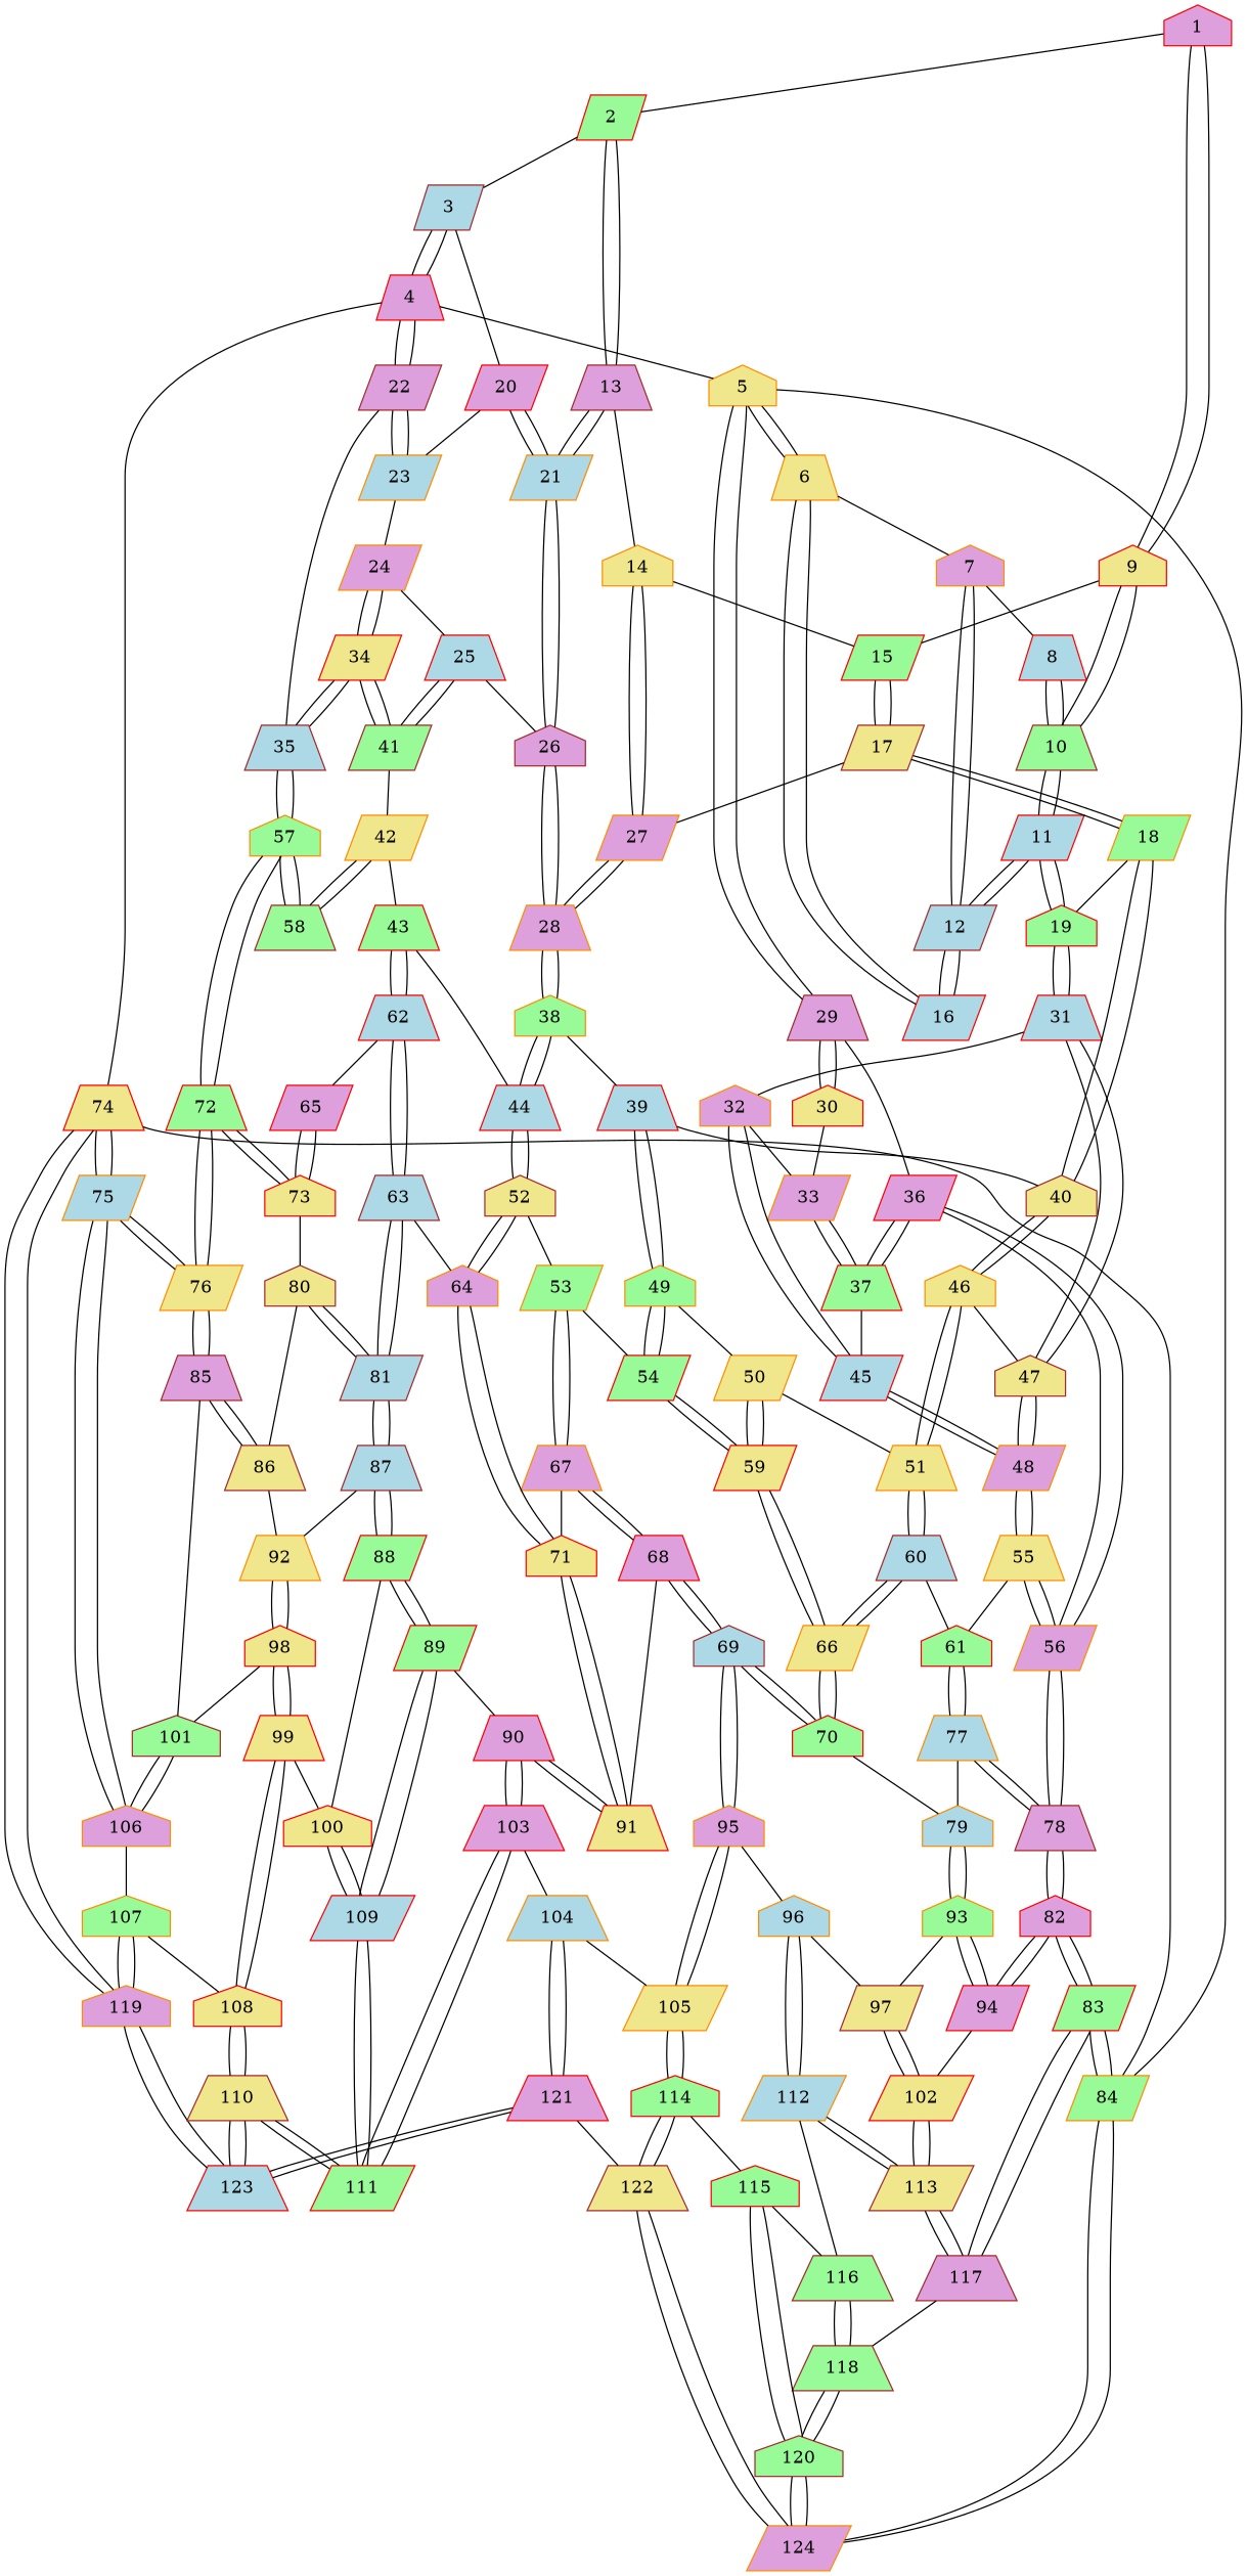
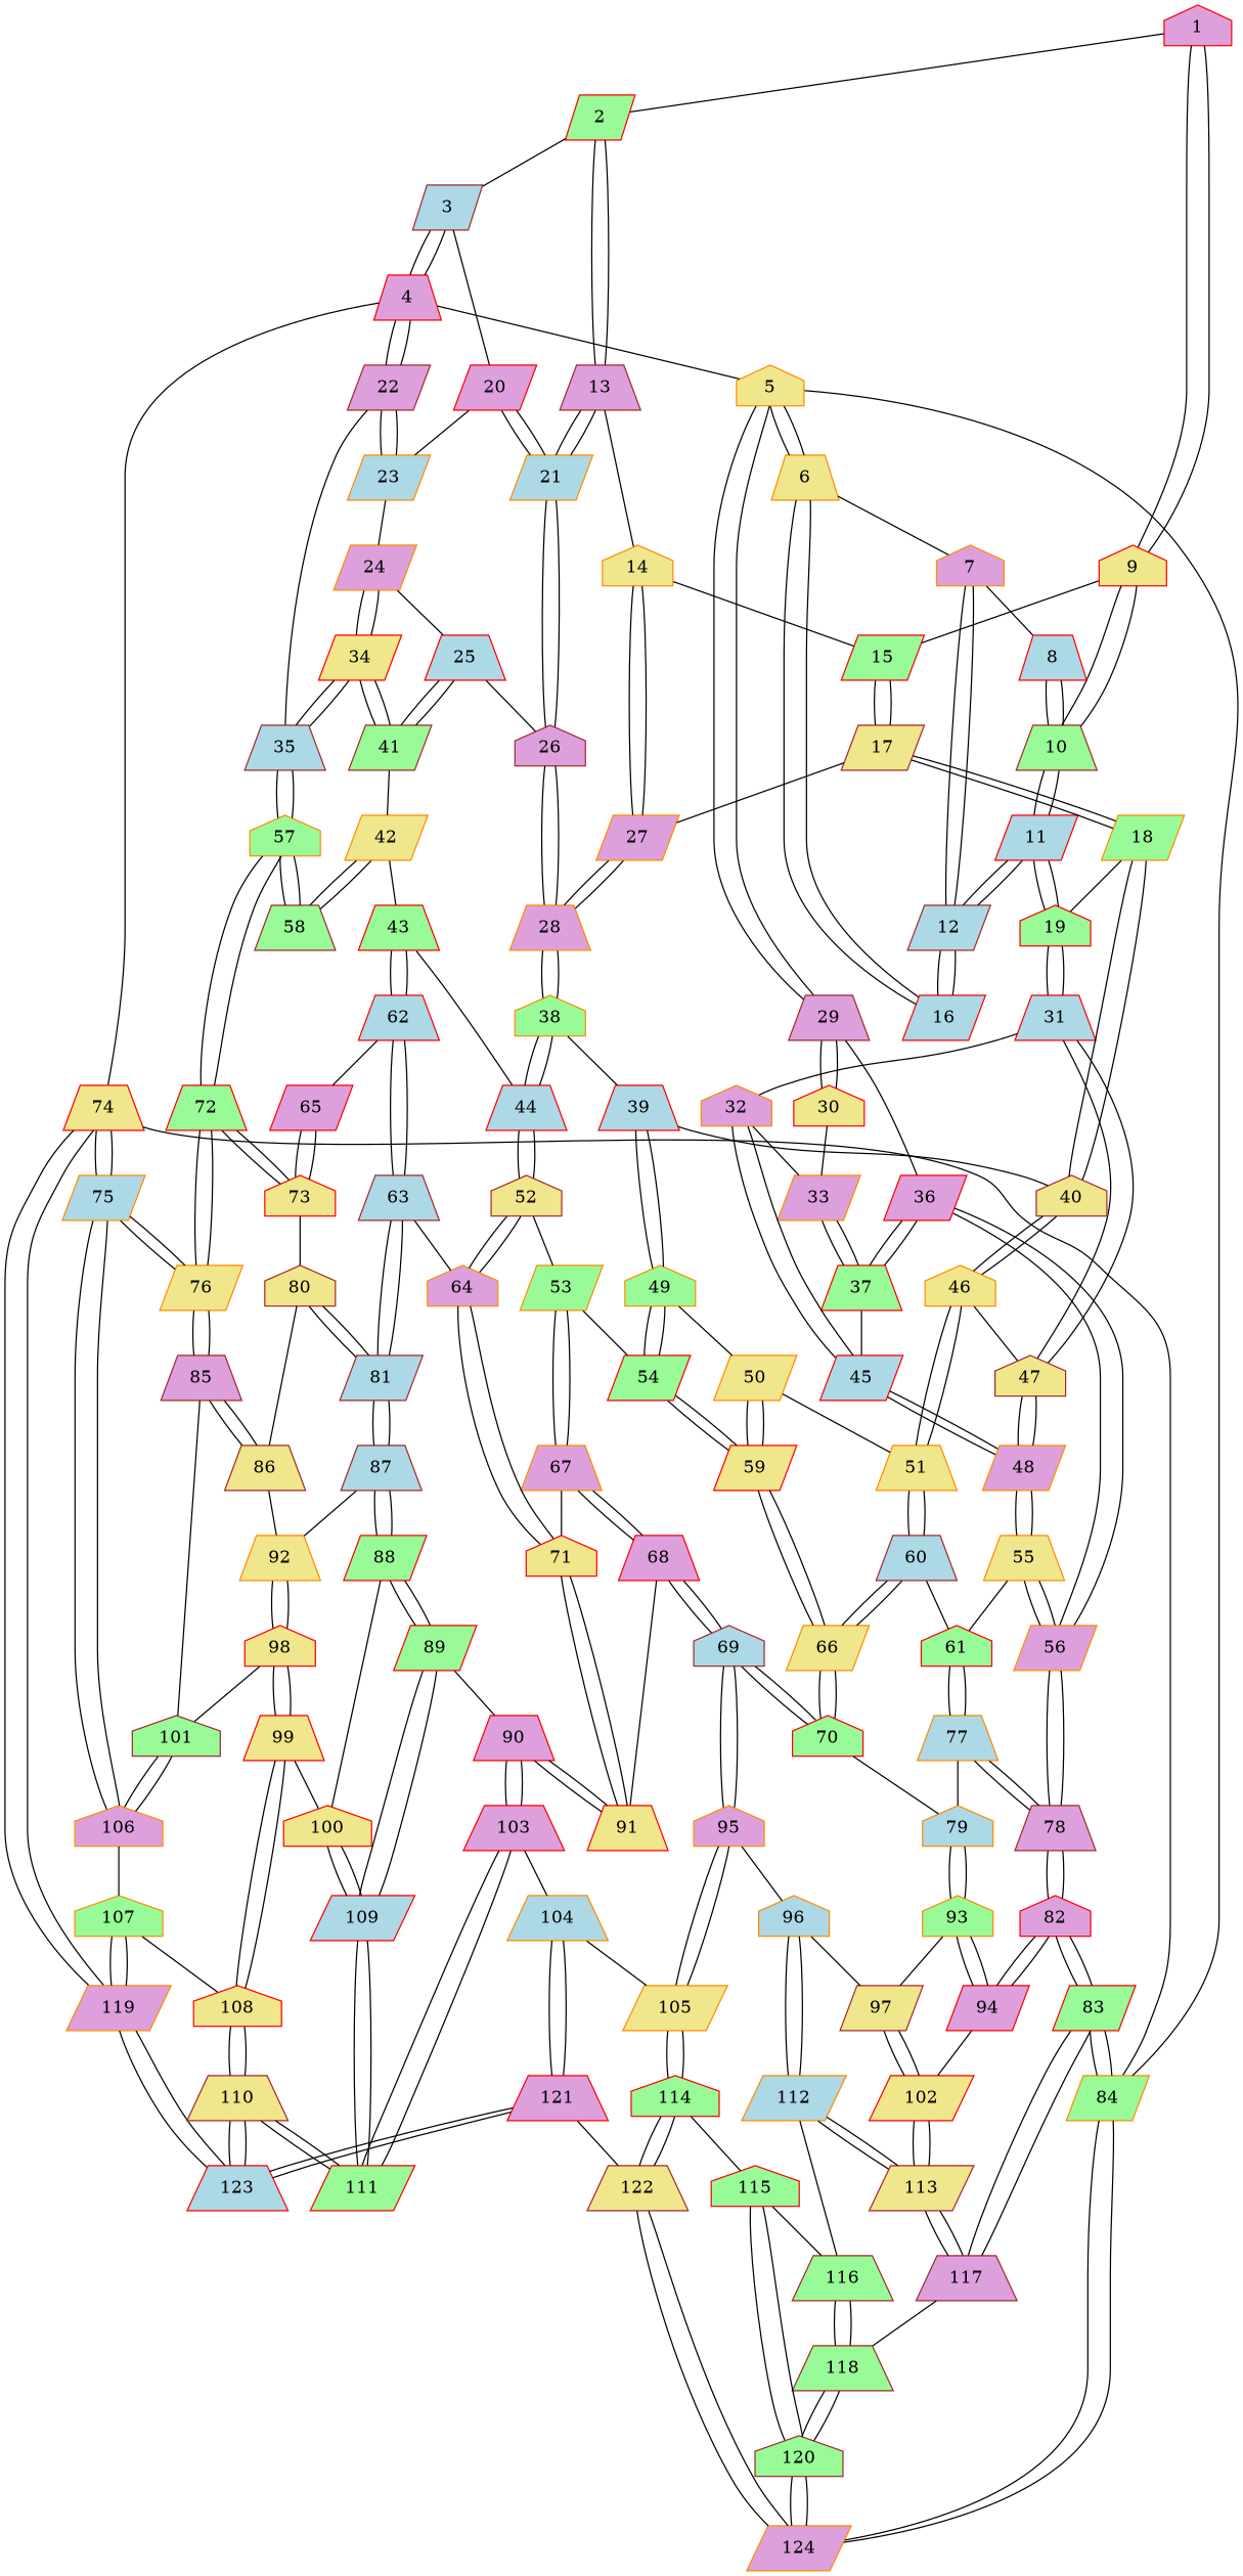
  graph {
    node [color=red fillcolor=khaki shape=parallelogram style=filled]
    1 [fillcolor=plum shape=house]
    2 [fillcolor=palegreen]
    9 [shape=house]
    3 [color=brown fillcolor=lightblue]
    13 [color=brown fillcolor=plum shape=trapezium]
    10 [color=brown fillcolor=palegreen shape=trapezium]
    15 [fillcolor=palegreen]
    4 [fillcolor=plum shape=trapezium]
    20 [fillcolor=plum]
    14 [color=darkorange shape=house]
    21 [color=darkorange fillcolor=lightblue]
    5 [color=darkorange shape=house]
    22 [color=brown fillcolor=plum]
    74 [shape=trapezium]
    23 [color=darkorange fillcolor=lightblue]
    6 [color=darkorange shape=trapezium]
    29 [color=brown fillcolor=plum shape=trapezium]
    84 [color=darkorange fillcolor=palegreen]
    35 [color=brown fillcolor=lightblue shape=trapezium]
    75 [color=darkorange fillcolor=lightblue]
-   119 [color=darkorange fillcolor=plum shape=house]
+   119 [color=darkorange fillcolor=plum]
    7 [color=darkorange fillcolor=plum shape=house]
    16 [fillcolor=lightblue]
    30 [shape=house]
    36 [fillcolor=plum]
    124 [color=darkorange fillcolor=plum]
    8 [fillcolor=lightblue shape=trapezium]
    12 [color=brown fillcolor=lightblue]
    11 [fillcolor=lightblue]
    17 [color=brown]
    19 [fillcolor=palegreen shape=house]
    31 [fillcolor=lightblue shape=trapezium]
    27 [color=darkorange fillcolor=plum]
    26 [color=brown fillcolor=plum shape=house]
    28 [color=darkorange fillcolor=plum shape=trapezium]
    18 [color=darkorange fillcolor=palegreen]
    40 [color=brown shape=house]
    46 [color=darkorange shape=house]
    32 [color=darkorange fillcolor=plum shape=house]
    47 [color=brown shape=house]
    24 [color=darkorange fillcolor=plum]
    57 [color=darkorange fillcolor=palegreen shape=house]
    25 [fillcolor=lightblue shape=trapezium]
    34
    41 [color=brown fillcolor=palegreen]
    42 [color=darkorange]
    38 [color=darkorange fillcolor=palegreen shape=house]
    39 [fillcolor=lightblue shape=trapezium]
    44 [fillcolor=lightblue shape=trapezium]
    33 [color=darkorange fillcolor=plum]
    37 [fillcolor=palegreen shape=trapezium]
    56 [color=darkorange fillcolor=plum]
    45 [fillcolor=lightblue]
    48 [color=darkorange fillcolor=plum]
    58 [color=brown fillcolor=palegreen shape=trapezium]
    72 [fillcolor=palegreen shape=trapezium]
    78 [color=brown fillcolor=plum shape=trapezium]
    49 [color=darkorange fillcolor=palegreen shape=house]
    52 [color=brown shape=house]
    50 [color=darkorange]
    54 [fillcolor=palegreen]
    51 [color=darkorange shape=trapezium]
    43 [fillcolor=palegreen shape=trapezium]
    62 [fillcolor=lightblue shape=trapezium]
    65 [fillcolor=plum]
    63 [color=brown fillcolor=lightblue shape=trapezium]
    53 [color=darkorange fillcolor=palegreen]
    64 [color=darkorange fillcolor=plum shape=house]
    55 [color=darkorange shape=trapezium]
    60 [color=brown fillcolor=lightblue shape=trapezium]
    61 [fillcolor=palegreen shape=house]
    59
    66 [color=darkorange]
    67 [color=darkorange fillcolor=plum shape=trapezium]
    71 [shape=house]
    68 [fillcolor=plum shape=trapezium]
    77 [color=darkorange fillcolor=lightblue shape=trapezium]
    82 [fillcolor=plum shape=house]
    73 [shape=house]
    76 [color=darkorange]
    70 [fillcolor=palegreen shape=house]
    79 [color=darkorange fillcolor=lightblue shape=house]
    81 [color=brown fillcolor=lightblue]
    87 [color=brown fillcolor=lightblue shape=trapezium]
    91 [shape=trapezium]
    80 [color=brown shape=house]
    69 [color=brown fillcolor=lightblue shape=house]
    95 [color=darkorange fillcolor=plum shape=house]
    96 [color=darkorange fillcolor=lightblue shape=house]
    105 [color=darkorange]
    93 [color=darkorange fillcolor=palegreen shape=house]
    85 [color=brown fillcolor=plum shape=trapezium]
    86 [color=brown shape=trapezium]
    106 [color=darkorange fillcolor=plum shape=house]
    123 [fillcolor=lightblue shape=trapezium]
    107 [color=darkorange fillcolor=palegreen shape=house]
    101 [color=brown fillcolor=palegreen shape=house]
    83 [fillcolor=palegreen]
    94 [fillcolor=plum]
    97 [color=brown]
    92 [color=darkorange shape=trapezium]
    88 [fillcolor=palegreen]
    117 [color=brown fillcolor=plum shape=trapezium]
    102
    118 [color=brown fillcolor=palegreen shape=trapezium]
    98 [shape=house]
    89 [fillcolor=palegreen]
    100 [shape=house]
    90 [fillcolor=plum shape=trapezium]
    109 [fillcolor=lightblue]
    103 [fillcolor=plum shape=trapezium]
    111 [fillcolor=palegreen]
    104 [color=darkorange fillcolor=lightblue shape=trapezium]
    99 [shape=trapezium]
    113 [color=brown]
    112 [color=darkorange fillcolor=lightblue]
    114 [fillcolor=palegreen shape=house]
    116 [color=brown fillcolor=palegreen shape=trapezium]
    108 [shape=house]
    110 [color=brown shape=trapezium]
    121 [fillcolor=plum shape=trapezium]
    122 [color=brown shape=trapezium]
    115 [fillcolor=palegreen shape=house]
    120 [color=brown fillcolor=palegreen shape=house]
    1 -- 2
    1 -- 9
    1 -- 9
    2 -- 3
    2 -- 13
    2 -- 13
    9 -- 10
    9 -- 10
    9 -- 15
    3 -- 4
    3 -- 4
    3 -- 20
    13 -- 14
    13 -- 21
    13 -- 21
    10 -- 11
    10 -- 11
    15 -- 17
    15 -- 17
    4 -- 5
    4 -- 22
    4 -- 22
    4 -- 74
    20 -- 21
    20 -- 21
    20 -- 23
    14 -- 15
    14 -- 27
    14 -- 27
    21 -- 26
    21 -- 26
    5 -- 6
    5 -- 6
    5 -- 29
    5 -- 29
    5 -- 84
    22 -- 23
    22 -- 23
    22 -- 35
    74 -- 84
    74 -- 75
    74 -- 75
    74 -- 119
    74 -- 119
    23 -- 24
    6 -- 7
    6 -- 16
    6 -- 16
    29 -- 30
    29 -- 30
    29 -- 36
    84 -- 124
    84 -- 124
    35 -- 57
    35 -- 57
    75 -- 76
    75 -- 76
    75 -- 106
    75 -- 106
    119 -- 123
    119 -- 123
    7 -- 8
    7 -- 12
    7 -- 12
    30 -- 33
    36 -- 37
    36 -- 37
    36 -- 56
    36 -- 56
    8 -- 10
    8 -- 10
    12 -- 16
    12 -- 16
    11 -- 12
    11 -- 12
    11 -- 19
    11 -- 19
    17 -- 27
    17 -- 18
    17 -- 18
    19 -- 31
    19 -- 31
    31 -- 32
    31 -- 47
    31 -- 47
    27 -- 28
    27 -- 28
    26 -- 28
    26 -- 28
    28 -- 38
    28 -- 38
    18 -- 19
    18 -- 40
    18 -- 40
    40 -- 46
    40 -- 46
    46 -- 47
    46 -- 51
    46 -- 51
    32 -- 33
    32 -- 45
    32 -- 45
    47 -- 48
    47 -- 48
    24 -- 25
    24 -- 34
    24 -- 34
    57 -- 58
    57 -- 58
    57 -- 72
    57 -- 72
    25 -- 26
    25 -- 41
    25 -- 41
    34 -- 35
    34 -- 35
    34 -- 41
    34 -- 41
    41 -- 42
    42 -- 58
    42 -- 58
    42 -- 43
    38 -- 39
    38 -- 44
    38 -- 44
    39 -- 40
    39 -- 49
    39 -- 49
    44 -- 52
    44 -- 52
    33 -- 37
    33 -- 37
    37 -- 45
    56 -- 78
    56 -- 78
    45 -- 48
    45 -- 48
    48 -- 55
    48 -- 55
    72 -- 73
    72 -- 73
    72 -- 76
    72 -- 76
    78 -- 82
    78 -- 82
    49 -- 50
    49 -- 54
    49 -- 54
    52 -- 53
    52 -- 64
    52 -- 64
    50 -- 51
    50 -- 59
    50 -- 59
    54 -- 59
    54 -- 59
    51 -- 60
    51 -- 60
    43 -- 44
    43 -- 62
    43 -- 62
    62 -- 65
    62 -- 63
    62 -- 63
    65 -- 73
    65 -- 73
    63 -- 64
    63 -- 81
    63 -- 81
    53 -- 54
    53 -- 67
    53 -- 67
    64 -- 71
    64 -- 71
    55 -- 56
    55 -- 56
    55 -- 61
    60 -- 61
    60 -- 66
    60 -- 66
    61 -- 77
    61 -- 77
    59 -- 66
    59 -- 66
    66 -- 70
    66 -- 70
    67 -- 71
    67 -- 68
    67 -- 68
    71 -- 91
    71 -- 91
    68 -- 91
    68 -- 69
    68 -- 69
    77 -- 78
    77 -- 78
    77 -- 79
    82 -- 83
    82 -- 83
    82 -- 94
    82 -- 94
    73 -- 80
    76 -- 85
    76 -- 85
    70 -- 79
    79 -- 93
    79 -- 93
    81 -- 87
    81 -- 87
    87 -- 92
    87 -- 88
    87 -- 88
    80 -- 81
    80 -- 81
    80 -- 86
    69 -- 70
    69 -- 70
    69 -- 95
    69 -- 95
    95 -- 96
    95 -- 105
    95 -- 105
    96 -- 97
    96 -- 112
    96 -- 112
    105 -- 114
    105 -- 114
    93 -- 94
    93 -- 94
    93 -- 97
    85 -- 86
    85 -- 86
    85 -- 101
    86 -- 92
    106 -- 107
    107 -- 119
    107 -- 119
    107 -- 108
    101 -- 106
    101 -- 106
    83 -- 84
    83 -- 84
    83 -- 117
    83 -- 117
    94 -- 102
    97 -- 102
    97 -- 102
    92 -- 98
    92 -- 98
    88 -- 89
    88 -- 89
    88 -- 100
    117 -- 118
    102 -- 113
    102 -- 113
    118 -- 120
    118 -- 120
    98 -- 101
    98 -- 99
    98 -- 99
    89 -- 90
    89 -- 109
    89 -- 109
    100 -- 109
    100 -- 109
    90 -- 91
    90 -- 91
    90 -- 103
    90 -- 103
    109 -- 111
    109 -- 111
    103 -- 111
    103 -- 111
    103 -- 104
    104 -- 105
    104 -- 121
    104 -- 121
    99 -- 100
    99 -- 108
    99 -- 108
    113 -- 117
    113 -- 117
    112 -- 113
    112 -- 113
    112 -- 116
    114 -- 122
    114 -- 122
    114 -- 115
    116 -- 118
    116 -- 118
    108 -- 110
    108 -- 110
    110 -- 123
    110 -- 123
    110 -- 111
    110 -- 111
    121 -- 123
    121 -- 123
    121 -- 122
    122 -- 124
    122 -- 124
    115 -- 116
    115 -- 120
    115 -- 120
    120 -- 124
    120 -- 124
  }
